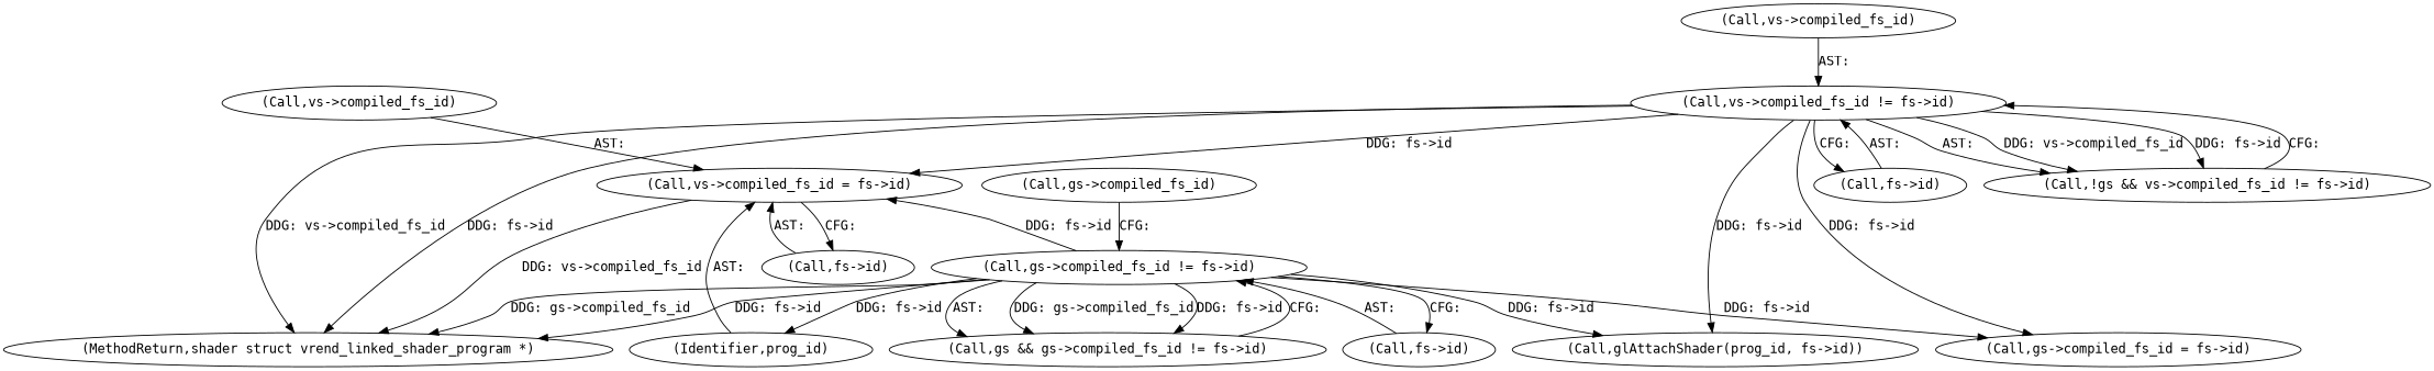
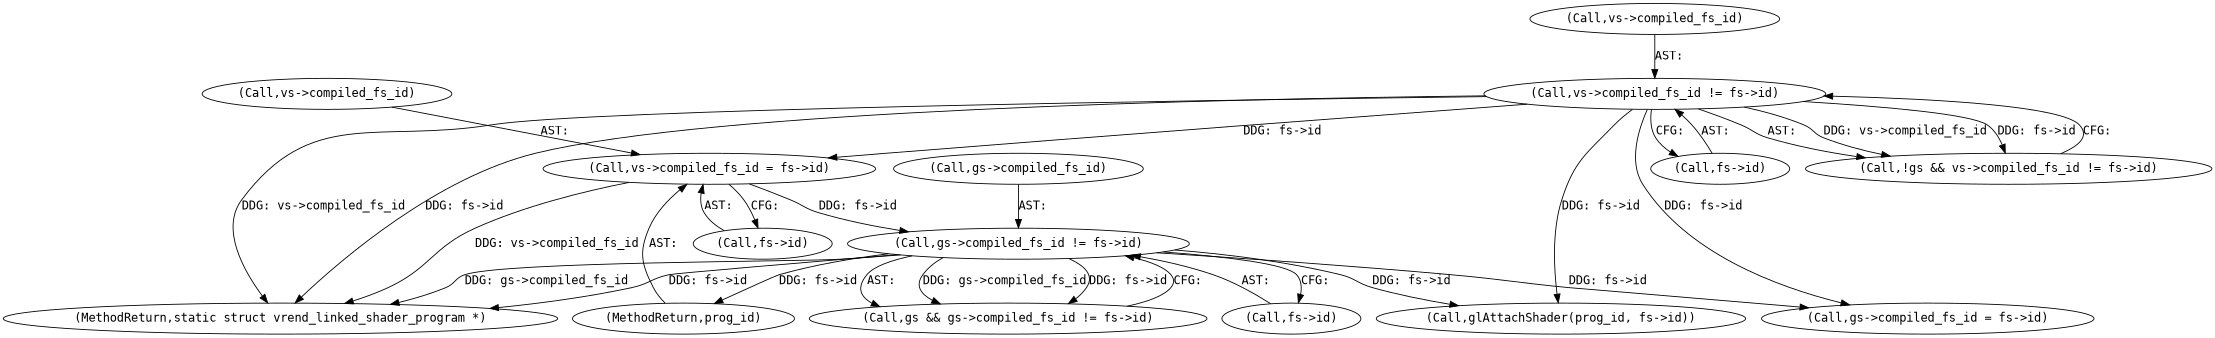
  digraph {
    fontname="DejaVu Sans Mono"
    node [fontname="DejaVu Sans Mono"]
    edge [fontname="DejaVu Sans Mono"]
    n1 [label="(Call,vs->compiled_fs_id = fs->id)"]
    n2 [label="(Call,fs->id)"]
-   n3 [label="(MethodReturn,shader struct vrend_linked_shader_program *)"]
+   n3 [label="(MethodReturn,static struct vrend_linked_shader_program *)"]
    n4 [label="(Call,vs->compiled_fs_id != fs->id)"]
    n5 [label="(Call,glAttachShader(prog_id, fs->id))"]
    n6 [label="(Call,fs->id)"]
    n7 [label="(Call,!gs && vs->compiled_fs_id != fs->id)"]
    n8 [label="(Call,gs->compiled_fs_id = fs->id)"]
    n9 [label="(Call,gs->compiled_fs_id != fs->id)"]
    n10 [label="(Call,fs->id)"]
    n11 [label="(Call,gs && gs->compiled_fs_id != fs->id)"]
-   n12 [label="(Identifier,prog_id)"]
+   n12 [label="(MethodReturn,prog_id)"]
    n13 [label="(Call,vs->compiled_fs_id)"]
    n14 [label="(Call,vs->compiled_fs_id)"]
    n15 [label="(Call,gs->compiled_fs_id)"]
    n1 -> n2 [label="CFG: "]
    n1 -> n3 [label="DDG: vs->compiled_fs_id"]
    n2 -> n1 [label="AST: "]
    n4 -> n1 [label="DDG: fs->id"]
    n4 -> n3 [label="DDG: fs->id"]
    n4 -> n3 [label="DDG: vs->compiled_fs_id"]
    n4 -> n5 [label="DDG: fs->id"]
    n4 -> n6 [label="CFG: "]
    n4 -> n7 [label="AST: "]
    n4 -> n7 [label="DDG: vs->compiled_fs_id"]
    n4 -> n7 [label="DDG: fs->id"]
    n4 -> n8 [label="DDG: fs->id"]
    n6 -> n4 [label="AST: "]
    n7 -> n4 [label="CFG: "]
-   n9 -> n1 [label="DDG: fs->id"]
+   n1 -> n9 [label="DDG: fs->id"]
    n9 -> n3 [label="DDG: fs->id"]
    n9 -> n3 [label="DDG: gs->compiled_fs_id"]
    n9 -> n5 [label="DDG: fs->id"]
    n9 -> n8 [label="DDG: fs->id"]
    n9 -> n10 [label="CFG: "]
    n9 -> n11 [label="AST: "]
    n9 -> n11 [label="DDG: gs->compiled_fs_id"]
    n9 -> n11 [label="DDG: fs->id"]
    n9 -> n12 [label="DDG: fs->id"]
    n10 -> n9 [label="AST: "]
    n11 -> n9 [label="CFG: "]
    n12 -> n1 [label="AST: "]
    n13 -> n1 [label="AST: "]
    n14 -> n4 [label="AST: "]
-   n15 -> n9 [label="CFG: "]
+   n15 -> n9 [label="AST: "]
  }
